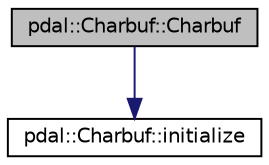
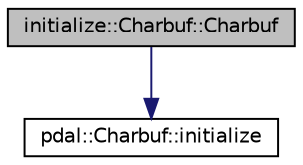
  digraph {
    rankdir=TB
    node [color=black fontname=Helvetica fontsize=10 shape=record style=filled]
-   n1 [fillcolor=grey75 fontcolor=black height=0.2 label="pdal::Charbuf::Charbuf" width=0.4]
+   n1 [fillcolor=grey75 fontcolor=black height=0.2 label="initialize::Charbuf::Charbuf" width=0.4]
    n2 [fillcolor=white height=0.2 label="pdal::Charbuf::initialize" width=0.4]
    n1 -> n2 [color=midnightblue fontname=Helvetica fontsize=10 labelfontname=Helvetica labelfontsize=10 style=solid]
  }
